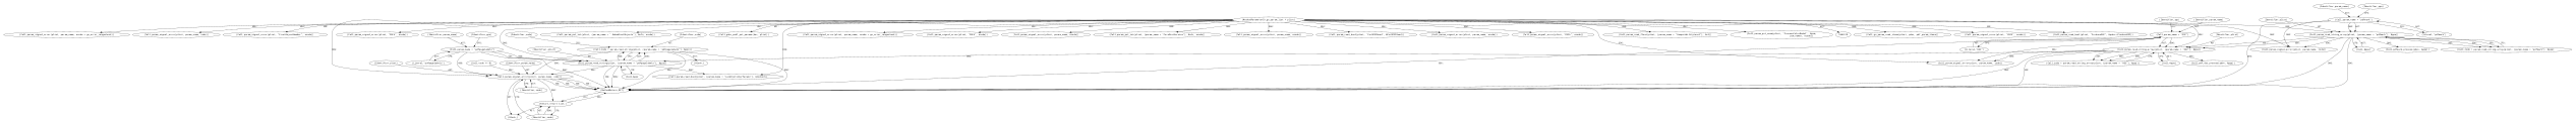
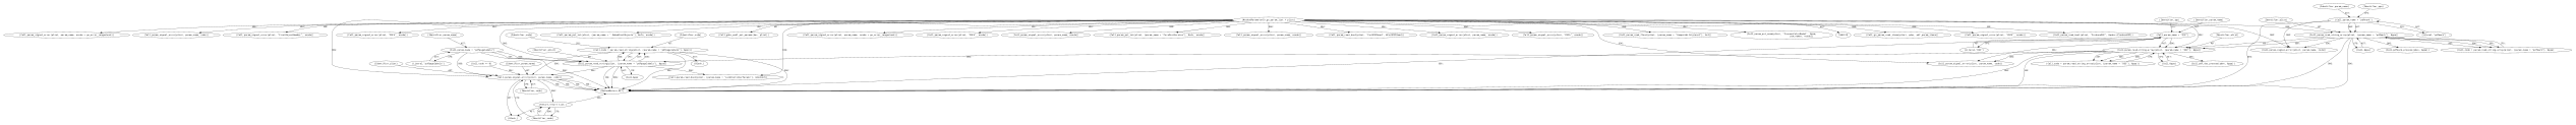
  digraph {
    fontname="Roboto Mono"
    node [fontname="Roboto Mono"]
    edge [fontname="Roboto Mono"]
    n1 [label="(Call,code = param_read_string(plist, (param_name = \"pdfpagelabels\"), &pps))"]
    n2 [label="(Call,param_read_string(plist, (param_name = \"pdfpagelabels\"), &pps))"]
    n3 [label="(Call,param_signal_error(plist, param_name, code))"]
    n4 [label="(Block,)"]
    n5 [label="(MethodReturn,RET)"]
    n6 [label="(Call,param_read_bool(plist, (param_name = \"LockDistillerParams\"), &locked))"]
    n7 [label="(Call,&pps)"]
    n8 [label="(Return,return list;)"]
    n9 [label="(Identifier,code)"]
    n10 [label="(Block,)"]
    n11 [label="(Call,param_read_string_array(plist, (param_name = \"DSC\"), &ppa))"]
    n12 [label="(Call,pdf_dsc_process(pdev, &ppa))"]
    n13 [label="(Call,code = param_read_string_array(plist, (param_name = \"DSC\"), &ppa))"]
    n14 [label="(Call,param_signal_error(plist, param_name, code))"]
    n15 [label="(Call,&ppa)"]
    n16 [label="(Call,param_read_string_array(plist, (param_name = \"pdfmark\"), &ppa))"]
    n17 [label="(Call,code = param_read_string_array(plist, (param_name = \"pdfmark\"), &ppa))"]
    n18 [label="(Call,&ppa)"]
    n19 [label="(Call,param_signal_error(plist, param_name, code))"]
    n20 [label="(Call,pdfmark_process(pdev, &ppa))"]
    n21 [label="(MethodParameterIn,gs_param_list * plist)"]
    n22 [label="(Call,gs_param_read_items(plist, pdev, pdf_param_items))"]
    n23 [label="(Call,param_signal_error(plist, \"PDFX\", ecode))"]
    n24 [label="(Call,param_read_bool(plist, \"ProduceDSC\", &pdev->ProduceDSC))"]
    n25 [label="(Call,param_signal_error(plist, param_name, ecode = gs_error_rangecheck))"]
    n26 [label="(Call,param_signal_error(plist, param_name, code))"]
    n27 [label="(Call,param_signal_error(plist, \"FirstObjectNumber\", ecode))"]
    n28 [label="(Call,param_signal_error(plist, \"PDFA\", ecode))"]
    n29 [label="(Call,param_put_int(plist, (param_name = \".EmbedFontObjects\"), &efo, ecode))"]
    n30 [label="(Call,gdev_psdf_put_params(dev, plist))"]
    n31 [label="(Call,param_signal_error(plist, param_name, ecode = gs_error_rangecheck))"]
    n32 [label="(Call,param_signal_error(plist, \"PDFA\", ecode))"]
    n33 [label="(Call,param_signal_error(plist, param_name, ecode))"]
    n34 [label="(Call,param_put_int(plist, (param_name = \"CoreDistVersion\"), &cdv, ecode))"]
    n35 [label="(Call,param_signal_error(plist, param_name, ecode))"]
    n36 [label="(Call,param_read_bool(plist, \"ForOPDFRead\", &ForOPDFRead))"]
    n37 [label="(Call,param_signal_error(plist, param_name, ecode))"]
    n38 [label="(Call,param_signal_error(plist, \"PDFA\", ecode))"]
    n39 [label="(Call,param_read_float(plist, (param_name = \"CompatibilityLevel\"), &cl))"]
    n40 [label="(Call,param_put_enum(plist, \"ProcessColorModel\", &pcm,\n                               pcm_names, ecode))"]
    1000118
    n42 [label="(Call,param_name = \"pdfmark\")"]
    n43 [label="(Literal,\"pdfmark\")"]
    n44 [label="(Call,param_name = \"DSC\")"]
    n45 [label="(Literal,\"DSC\")"]
    n46 [label="(Call,param_name = \"pdfpagelabels\")"]
    n47 [label="(Literal,\"pdfpagelabels\")"]
    n48 [label="(Identifier,code)"]
    n49 [label="(Call,code >= 0)"]
    n50 [label="(Identifier,param_name)"]
    n51 [label="(Identifier,param_name)"]
    n52 [label="(Identifier,plist)"]
    n53 [label="(Identifier,ppa)"]
    n54 [label="(Identifier,param_name)"]
    n55 [label="(Identifier,plist)"]
    n56 [label="(Identifier,plist)"]
    n57 [label="(Identifier,plist)"]
-   n58 [label="(Identifier,pps)"]
    n59 [label="(Identifier,param_name)"]
    n60 [label="(Identifier,ppa)"]
    n61 [label="(Identifier,code)"]
    n62 [label="(Identifier,code)"]
    n1 -> n2 [label="CFG: "]
    n1 -> n3 [label="DDG: "]
    n1 -> n4 [label="AST: "]
    n1 -> n5 [label="DDG: "]
    n1 -> n5 [label="DDG: "]
    n2 -> n1 [label="AST: "]
    n2 -> n1 [label="DDG: "]
    n2 -> n1 [label="DDG: "]
    n2 -> n3 [label="DDG: "]
    n2 -> n5 [label="DDG: "]
    n2 -> n5 [label="DDG: "]
    n2 -> n6 [label="DDG: "]
    n2 -> n7 [label="CFG: "]
    n3 -> n5 [label="DDG: "]
    n3 -> n5 [label="DDG: "]
    n3 -> n5 [label="DDG: "]
    n3 -> n5 [label="DDG: "]
    n3 -> n8 [label="DDG: "]
    n3 -> n9 [label="CFG: "]
    n3 -> n10 [label="AST: "]
-   n5 -> n8 [label="CFG: "]
    n7 -> n2 [label="AST: "]
    n8 -> n5 [label="DDG: "]
    n8 -> n10 [label="AST: "]
    n8 -> n48 [label="CFG: "]
    n9 -> n3 [label="AST: "]
    n11 -> n2 [label="DDG: "]
    n11 -> n5 [label="DDG: "]
    n11 -> n5 [label="DDG: "]
    n11 -> n12 [label="DDG: "]
    n11 -> n13 [label="AST: "]
    n11 -> n13 [label="DDG: "]
    n11 -> n13 [label="DDG: "]
    n11 -> n14 [label="DDG: "]
    n11 -> n15 [label="CFG: "]
    n13 -> n11 [label="CFG: "]
    n15 -> n11 [label="AST: "]
    n16 -> n5 [label="DDG: "]
    n16 -> n5 [label="DDG: "]
    n16 -> n11 [label="DDG: "]
    n16 -> n11 [label="DDG: "]
    n16 -> n17 [label="AST: "]
    n16 -> n17 [label="DDG: "]
    n16 -> n17 [label="DDG: "]
    n16 -> n18 [label="CFG: "]
    n16 -> n19 [label="DDG: "]
    n16 -> n20 [label="DDG: "]
    n17 -> n16 [label="CFG: "]
    n18 -> n16 [label="AST: "]
    n21 -> n2 [label="DDG: "]
    n21 -> n3 [label="DDG: "]
    n21 -> n6 [label="DDG: "]
    n21 -> n11 [label="DDG: "]
    n21 -> n14 [label="DDG: "]
    n21 -> n16 [label="DDG: "]
    n21 -> n19 [label="DDG: "]
    n21 -> n22 [label="DDG: "]
    n21 -> n23 [label="DDG: "]
    n21 -> n24 [label="DDG: "]
    n21 -> n25 [label="DDG: "]
    n21 -> n26 [label="DDG: "]
    n21 -> n27 [label="DDG: "]
    n21 -> n28 [label="DDG: "]
    n21 -> n29 [label="DDG: "]
    n21 -> n30 [label="AST: "]
    n21 -> n31 [label="DDG: "]
    n21 -> n32 [label="DDG: "]
    n21 -> n33 [label="DDG: "]
    n21 -> n34 [label="DDG: "]
    n21 -> n35 [label="DDG: "]
    n21 -> n36 [label="DDG: "]
    n21 -> n37 [label="DDG: "]
    n21 -> n38 [label="DDG: "]
    n21 -> n39 [label="DDG: "]
    n21 -> n40 [label="DDG: "]
    n21 -> 1000118 [label="AST: "]
    n42 -> n5 [label="DDG: "]
    n42 -> n16 [label="AST: "]
    n42 -> n16 [label="DDG: "]
    n42 -> n19 [label="DDG: "]
    n42 -> n43 [label="CFG: "]
    n43 -> n42 [label="AST: "]
    n44 -> n5 [label="DDG: "]
    n44 -> n11 [label="AST: "]
    n44 -> n11 [label="DDG: "]
    n44 -> n14 [label="DDG: "]
    n44 -> n45 [label="CFG: "]
    n45 -> n44 [label="AST: "]
    n46 -> n2 [label="AST: "]
    n46 -> n2 [label="DDG: "]
    n46 -> n3 [label="DDG: "]
    n46 -> n5 [label="DDG: "]
    n46 -> n47 [label="CFG: "]
    n47 -> n46 [label="AST: "]
    n48 -> n3 [label="CFG: "]
    n48 -> n8 [label="AST: "]
    n48 -> n8 [label="DDG: "]
    n49 -> n3 [label="DDG: "]
    n50 -> n42 [label="AST: "]
    n51 -> n3 [label="AST: "]
    n52 -> n3 [label="AST: "]
    n53 -> n44 [label="CFG: "]
    n54 -> n44 [label="AST: "]
    n55 -> n16 [label="AST: "]
    n56 -> n11 [label="AST: "]
    n57 -> n2 [label="AST: "]
-   n58 -> n46 [label="CFG: "]
    n59 -> n46 [label="AST: "]
    n60 -> n42 [label="CFG: "]
    n61 -> n1 [label="AST: "]
    n62 -> n1 [label="CFG: "]
  }
